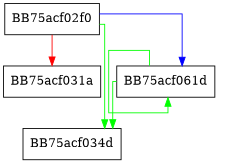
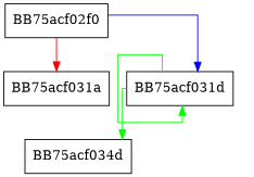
  digraph {
    splines=ortho
    node [shape=box]
    edge [color=green]
    BB75acf02f0
    BB75acf034d
    BB75acf031a
-   BB75acf031d [label=BB75acf061d]
-   BB75acf02f0 -> BB75acf034d
+   BB75acf031d
    BB75acf02f0 -> BB75acf031a [color=red]
    BB75acf02f0 -> BB75acf031d [color=blue]
    BB75acf031d -> BB75acf034d
    BB75acf031d -> BB75acf031d
  }
